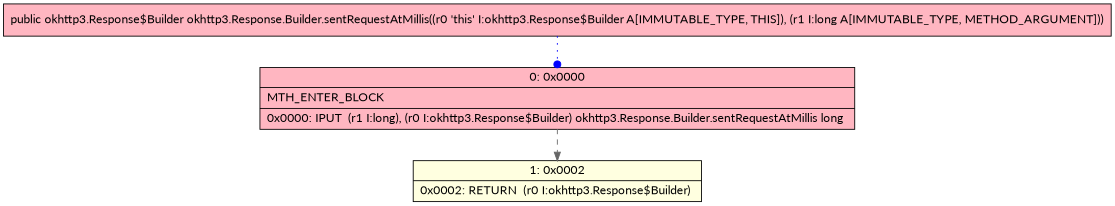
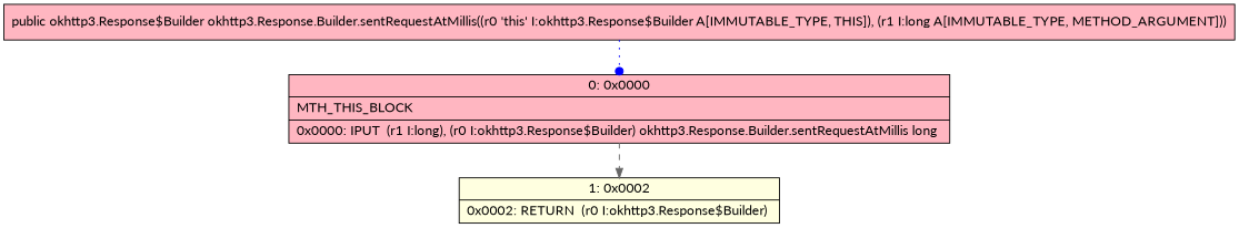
  digraph {
    fontname=Lato
    node [shape=record style=filled fillcolor=lightpink fontname=Lato]
    edge [fontname=Lato]
-   n1 [label="{0\:\ 0x0000|MTH_ENTER_BLOCK\l|0x0000: IPUT  (r1 I:long), (r0 I:okhttp3.Response$Builder) okhttp3.Response.Builder.sentRequestAtMillis long \l}"]
+   n1 [label="{0\:\ 0x0000|MTH_THIS_BLOCK\l|0x0000: IPUT  (r1 I:long), (r0 I:okhttp3.Response$Builder) okhttp3.Response.Builder.sentRequestAtMillis long \l}"]
    n2 [label="{1\:\ 0x0002|0x0002: RETURN  (r0 I:okhttp3.Response$Builder) \l}" fillcolor=lightyellow]
    n3 [label="{public okhttp3.Response$Builder okhttp3.Response.Builder.sentRequestAtMillis((r0 'this' I:okhttp3.Response$Builder A[IMMUTABLE_TYPE, THIS]), (r1 I:long A[IMMUTABLE_TYPE, METHOD_ARGUMENT])) }"]
    n1 -> n2 [color=gray40 style=dashed arrowhead=normal]
    n3 -> n1 [color=blue style=dotted arrowhead=dot]
  }
